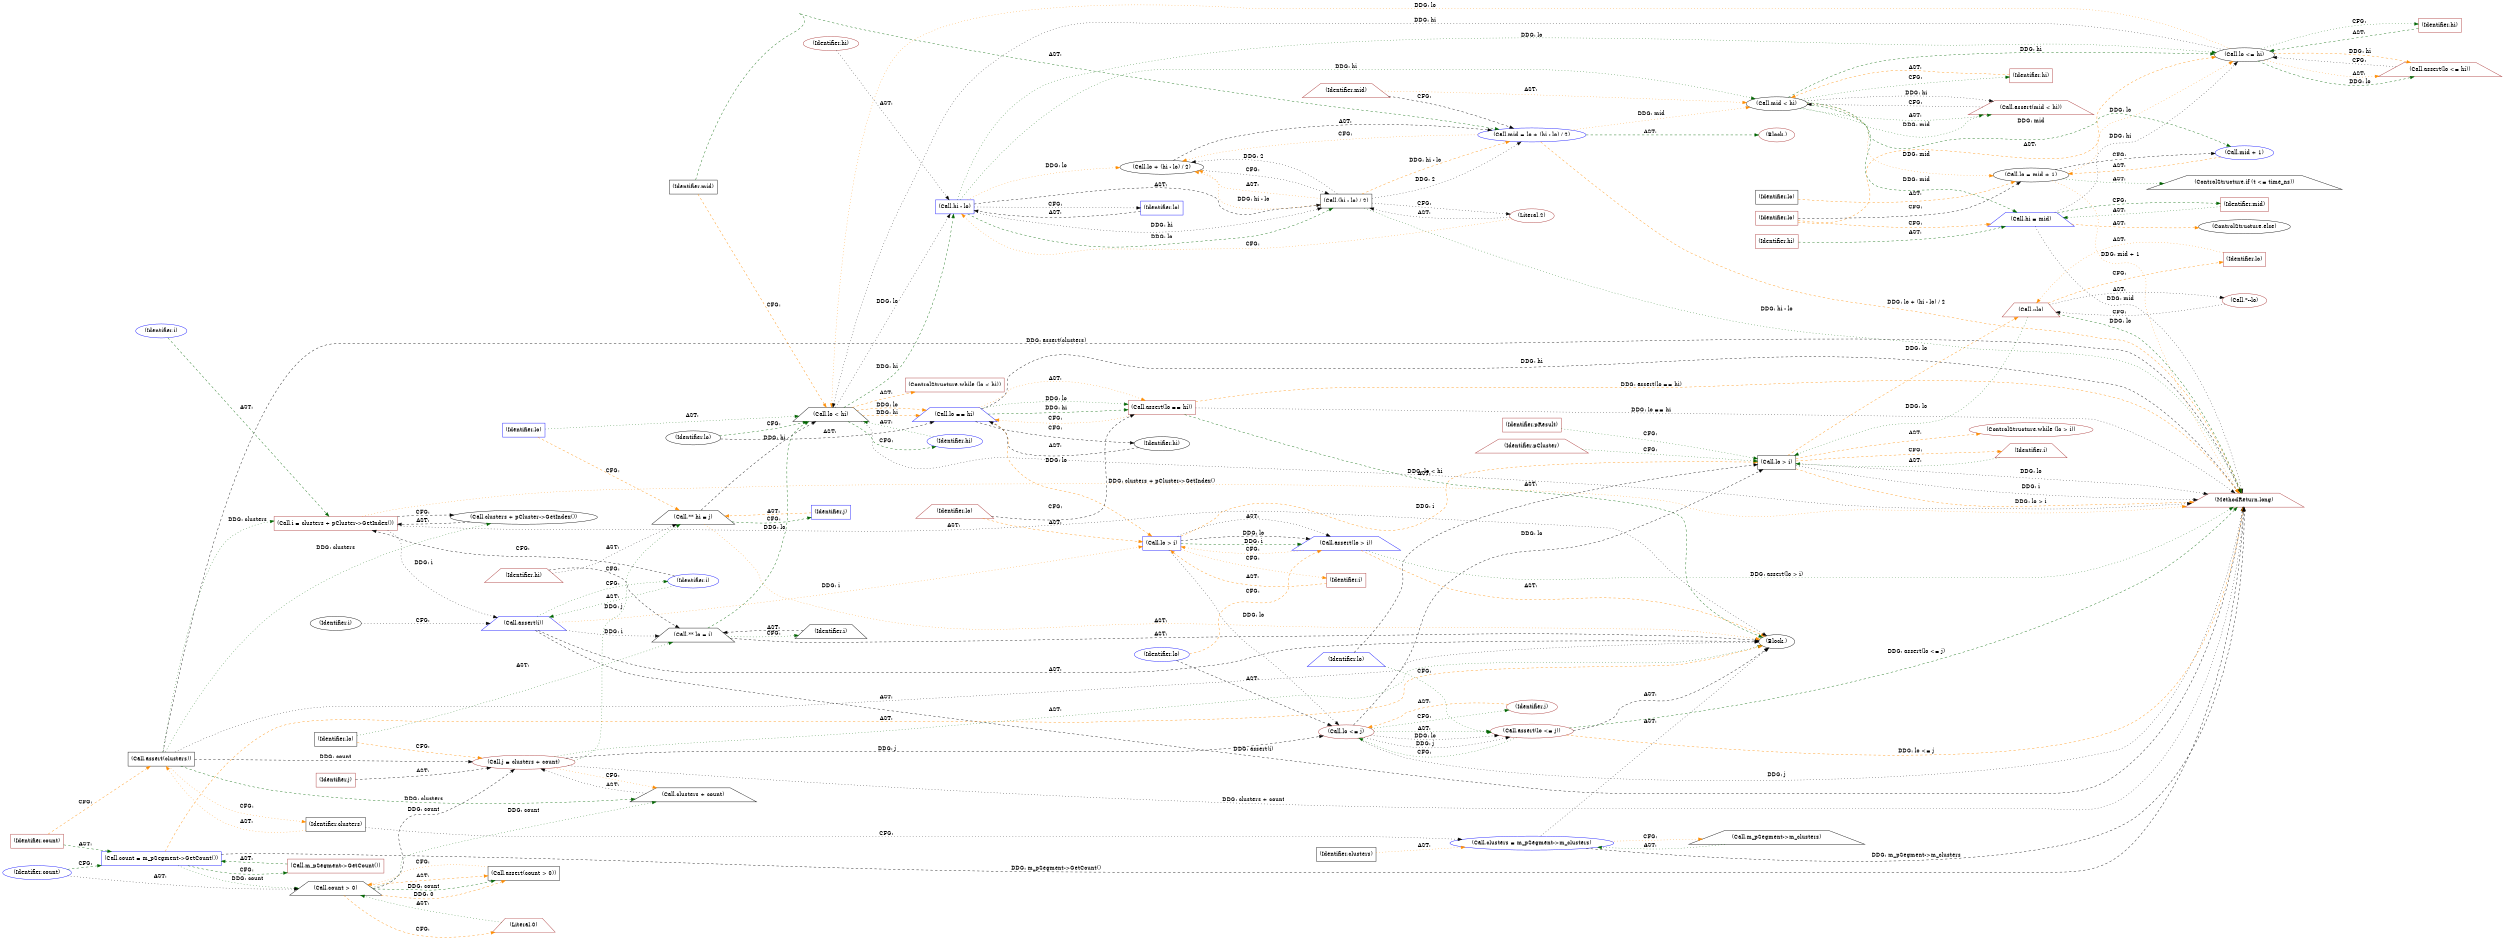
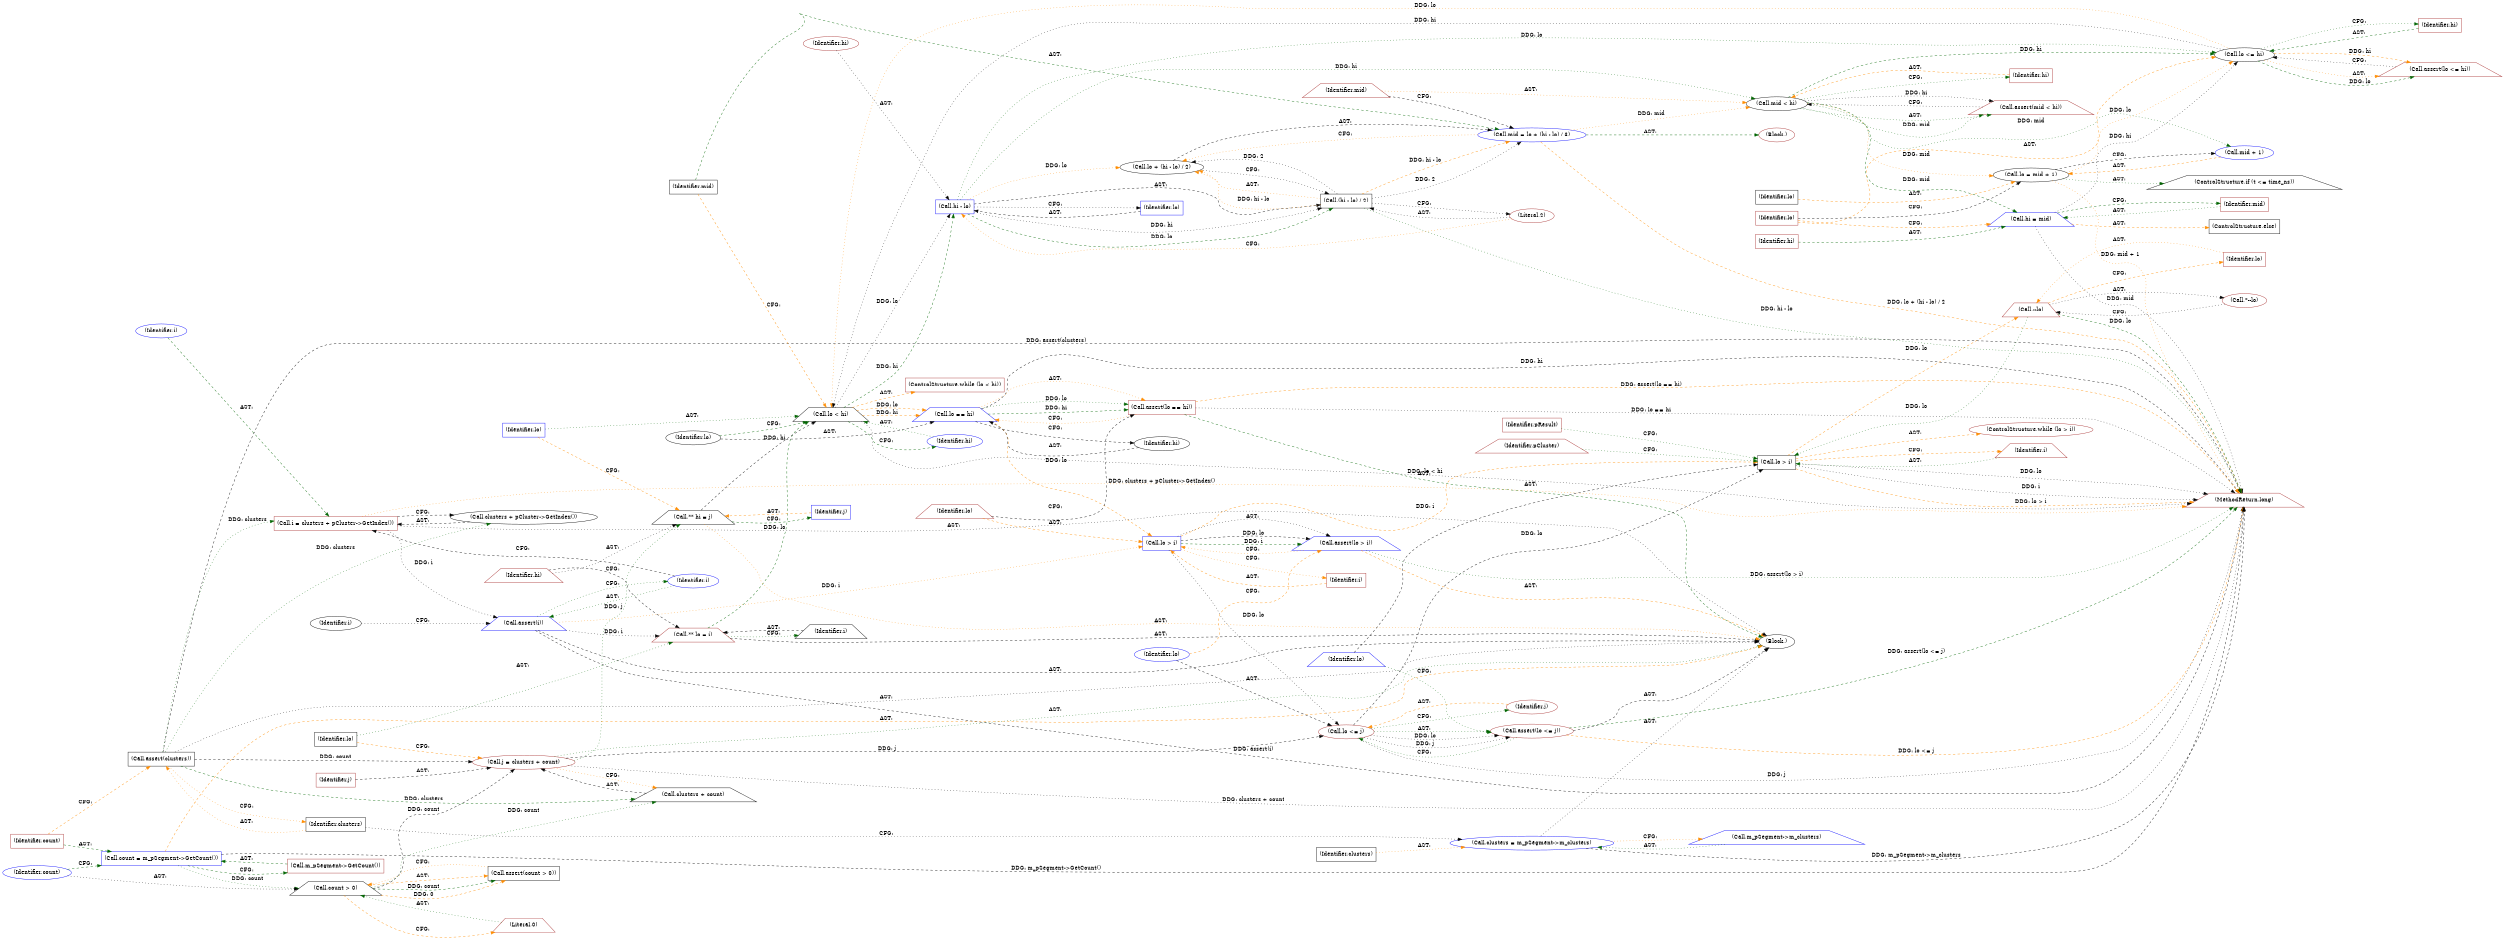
  digraph {
    rankdir=LR
    node [color=brown shape=box]
    edge [color=black style=dotted]
    n1 [color=blue label="(Call,lo == hi)" shape=trapezium]
    n2 [label="(Call,assert(lo == hi))"]
    n3 [color=blue label="(Call,lo > i)"]
    n4 [color=black label="(Identifier,hi)" shape=ellipse]
    n5 [label="(MethodReturn,long)" shape=trapezium]
    n6 [color=black label="(Block,)" shape=ellipse]
    n7 [label="(Call,lo <= j)" shape=ellipse]
    n8 [color=blue label="(Call,assert(lo > i))" shape=trapezium]
    n9 [color=black label="(Call,lo > i)"]
    n10 [label="(Identifier,i)"]
    n11 [color=black label="(Call,lo < hi)" shape=trapezium]
    n12 [color=blue label="(Call,hi - lo)"]
    n13 [color=blue label="(Identifier,hi)" shape=ellipse]
    n14 [label="(ControlStructure,while (lo < hi))"]
    n15 [color=black label="(Call,lo <= hi)" shape=ellipse]
    n16 [color=black label="(Call,mid < hi)" shape=ellipse]
    n17 [color=black label="(Call,lo + (hi - lo) / 2)" shape=ellipse]
    n18 [color=black label="(Call,(hi - lo) / 2)"]
    n19 [color=blue label="(Identifier,lo)"]
    n20 [label="(Identifier,hi)"]
    n21 [label="(Call,assert(lo <= hi))" shape=trapezium]
    n22 [color=black label="(Call,lo = mid + 1)" shape=ellipse]
    n23 [color=blue label="(Call,mid + 1)" shape=ellipse]
    n24 [color=black label="(ControlStructure,if (t <= time_ns))" shape=trapezium]
    n25 [color=blue label="(Call,hi = mid)" shape=trapezium]
    n26 [label="(Call,assert(mid < hi))" shape=trapezium]
    n27 [label="(Identifier,hi)"]
    n28 [label="(Identifier,mid)"]
-   n29 [color=black label="(ControlStructure,else)" shape=ellipse]
-   n30 [color=blue label="(Call,mid = lo + (hi - lo) / 2)" shape=ellipse]
+   n29 [color=black label="(ControlStructure,else)"]
+   n30 [color=blue label="(Call,mid = lo + (hi - lo) / 3)" shape=ellipse]
    n31 [label="(Block,)" shape=ellipse]
    n32 [label="(Literal,2)" shape=ellipse]
-   n33 [color=black label="(Call,** lo = i)" shape=trapezium]
+   n33 [label="(Call,** lo = i)" shape=trapezium]
    n34 [color=black label="(Identifier,i)" shape=trapezium]
    n35 [color=blue label="(Call,assert(i))" shape=trapezium]
    n36 [color=blue label="(Identifier,i)" shape=ellipse]
    n37 [label="(Call,i = clusters + pCluster->GetIndex())"]
    n38 [color=black label="(Call,clusters + pCluster->GetIndex())" shape=ellipse]
    n39 [color=black label="(Call,assert(clusters))"]
    n40 [label="(Call,j = clusters + count)" shape=ellipse]
    n41 [color=black label="(Call,clusters + count)" shape=trapezium]
    n42 [color=black label="(Identifier,clusters)"]
    n43 [color=black label="(Call,** hi = j)" shape=trapezium]
    n44 [color=blue label="(Call,clusters = m_pSegment->m_clusters)" shape=ellipse]
-   n45 [color=black label="(Call,m_pSegment->m_clusters)" shape=trapezium]
+   n45 [color=blue label="(Call,m_pSegment->m_clusters)" shape=trapezium]
    n46 [color=blue label="(Identifier,j)"]
    n47 [label="(Call,assert(lo <= j))" shape=ellipse]
    n48 [label="(Identifier,j)" shape=ellipse]
    n49 [color=black label="(Call,count > 0)" shape=trapezium]
    n50 [label="(Literal,0)" shape=trapezium]
    n51 [color=black label="(Call,assert(count > 0))"]
    n52 [color=blue label="(Call,count = m_pSegment->GetCount())"]
    n53 [label="(Call,m_pSegment->GetCount())"]
    n54 [label="(Call,--lo)" shape=trapezium]
    n55 [label="(ControlStructure,while (lo > i))" shape=ellipse]
    n56 [label="(Identifier,i)" shape=trapezium]
    n57 [label="(Call,*--lo)" shape=ellipse]
    n58 [label="(Identifier,lo)"]
    n59 [color=black label="(Identifier,lo)"]
    n60 [color=blue label="(Identifier,count)" shape=ellipse]
    n61 [label="(Identifier,pCluster)" shape=trapezium]
    n62 [label="(Identifier,count)"]
    n63 [label="(Identifier,hi)" shape=ellipse]
    n64 [color=blue label="(Identifier,lo)" shape=trapezium]
    n65 [label="(Identifier,lo)" shape=trapezium]
    n66 [color=black label="(Identifier,lo)" shape=ellipse]
    n67 [color=blue label="(Identifier,lo)" shape=ellipse]
    n68 [label="(Identifier,pResult)"]
    n69 [label="(Identifier,hi)" shape=trapezium]
    n70 [color=blue label="(Identifier,lo)"]
    n71 [color=blue label="(Identifier,i)" shape=ellipse]
    n72 [color=black label="(Identifier,lo)"]
    n73 [color=black label="(Identifier,clusters)"]
    n74 [label="(Identifier,j)"]
    n75 [label="(Identifier,lo)"]
    n76 [label="(Identifier,hi)"]
    n77 [label="(Identifier,mid)" shape=trapezium]
    n78 [color=black label="(Identifier,i)" shape=ellipse]
    n79 [color=black label="(Identifier,mid)"]
    n1 -> n2 [color=darkorange label="AST: "]
    n1 -> n2 [color=darkgreen label="DDG: lo"]
    n1 -> n2 [color=darkgreen label="DDG: hi" style=dashed]
    n1 -> n3 [color=darkorange label="DDG: lo" style=dashed]
    n1 -> n4 [label="CFG: " style=dashed]
    n1 -> n5 [label="DDG: hi" style=dashed]
    n2 -> n1 [color=darkorange label="CFG: "]
    n2 -> n5 [color=darkorange label="DDG: assert(lo == hi)" style=dashed]
    n2 -> n5 [label="DDG: lo == hi"]
    n2 -> n6 [color=darkgreen label="AST: " style=dashed]
    n3 -> n7 [label="DDG: lo"]
    n3 -> n8 [label="AST: "]
    n3 -> n8 [label="DDG: lo" style=dashed]
    n3 -> n8 [color=darkgreen label="DDG: i" style=dashed]
    n3 -> n9 [color=darkorange label="DDG: i" style=dashed]
    n3 -> n10 [color=darkorange label="CFG: "]
    n4 -> n1 [label="AST: " style=dashed]
    n7 -> n5 [label="DDG: j"]
    n7 -> n9 [label="DDG: lo" style=dashed]
    n7 -> n47 [color=darkgreen label="AST: "]
    n7 -> n47 [label="DDG: lo"]
    n7 -> n47 [label="DDG: j"]
    n7 -> n48 [color=darkgreen label="CFG: "]
    n8 -> n3 [color=darkorange label="CFG: "]
    n8 -> n5 [color=darkgreen label="DDG: assert(lo > i)"]
    n8 -> n6 [color=darkorange label="AST: " style=dashed]
    n9 -> n5 [label="DDG: lo"]
    n9 -> n5 [label="DDG: i"]
    n9 -> n5 [color=darkorange label="DDG: lo > i" style=dashed]
    n9 -> n54 [color=darkorange label="DDG: lo" style=dashed]
    n9 -> n55 [color=darkorange label="AST: " style=dashed]
    n9 -> n56 [color=darkorange label="CFG: " style=dashed]
    n10 -> n3 [color=darkorange label="AST: " style=dashed]
    n11 -> n1 [color=darkorange label="DDG: lo" style=dashed]
    n11 -> n1 [color=darkorange label="DDG: hi" style=dashed]
    n11 -> n5 [label="DDG: lo < hi"]
    n11 -> n12 [color=darkgreen label="DDG: hi" style=dashed]
    n11 -> n12 [label="DDG: lo"]
    n11 -> n13 [color=darkgreen label="CFG: " style=dashed]
    n11 -> n14 [color=darkorange label="AST: " style=dashed]
    n12 -> n15 [color=darkgreen label="DDG: lo"]
    n12 -> n16 [color=darkgreen label="DDG: hi"]
    n12 -> n17 [color=darkorange label="DDG: lo"]
    n12 -> n18 [label="AST: " style=dashed]
    n12 -> n18 [label="DDG: hi"]
    n12 -> n18 [color=darkgreen label="DDG: lo" style=dashed]
    n12 -> n19 [label="CFG: "]
    n13 -> n11 [color=darkgreen label="AST: "]
    n15 -> n11 [color=darkorange label="DDG: lo"]
    n15 -> n11 [label="DDG: hi"]
    n15 -> n20 [color=darkgreen label="CFG: "]
    n15 -> n21 [color=darkorange label="AST: "]
    n15 -> n21 [color=darkgreen label="DDG: lo" style=dashed]
    n15 -> n21 [color=darkorange label="DDG: hi" style=dashed]
    n16 -> n15 [color=darkgreen label="DDG: hi" style=dashed]
    n16 -> n22 [color=darkorange label="DDG: mid"]
-   n16 -> n23 [color=darkgreen label="DDG: mid" style=dashed]
+   n16 -> n23 [color=darkgreen label="DDG: mid"]
    n16 -> n25 [color=darkgreen label="DDG: mid" style=dashed]
    n16 -> n26 [color=darkgreen label="AST: "]
    n16 -> n26 [color=darkgreen label="DDG: mid"]
    n16 -> n26 [label="DDG: hi"]
    n16 -> n27 [color=darkgreen label="CFG: "]
    n17 -> n18 [label="CFG: "]
    n17 -> n30 [label="AST: " style=dashed]
    n18 -> n5 [color=darkgreen label="DDG: hi - lo"]
    n18 -> n17 [color=darkorange label="AST: "]
    n18 -> n17 [color=darkorange label="DDG: hi - lo"]
    n18 -> n17 [label="DDG: 2"]
    n18 -> n30 [color=darkorange label="DDG: hi - lo" style=dashed]
    n18 -> n30 [label="DDG: 2"]
    n18 -> n32 [label="CFG: "]
    n19 -> n12 [label="AST: " style=dashed]
    n20 -> n15 [color=darkgreen label="AST: " style=dashed]
    n21 -> n15 [label="CFG: "]
    n22 -> n5 [color=darkorange label="DDG: mid + 1"]
    n22 -> n15 [color=darkorange label="DDG: lo"]
    n22 -> n23 [label="CFG: " style=dashed]
    n22 -> n24 [color=darkgreen label="AST: "]
    n23 -> n22 [color=darkorange label="AST: " style=dashed]
    n25 -> n5 [label="DDG: mid"]
    n25 -> n15 [label="DDG: hi"]
    n25 -> n28 [color=darkgreen label="CFG: " style=dashed]
    n25 -> n29 [color=darkorange label="AST: " style=dashed]
    n26 -> n16 [label="CFG: "]
    n27 -> n16 [color=darkorange label="AST: " style=dashed]
    n28 -> n25 [color=darkgreen label="AST: "]
    n30 -> n5 [color=darkorange label="DDG: lo + (hi - lo) / 2" style=dashed]
    n30 -> n16 [color=darkorange label="DDG: mid"]
    n30 -> n17 [color=darkorange label="CFG: "]
    n30 -> n31 [color=darkgreen label="AST: " style=dashed]
    n32 -> n12 [color=darkorange label="CFG: "]
    n32 -> n18 [label="AST: "]
    n33 -> n6 [label="AST: " style=dashed]
    n33 -> n11 [color=darkgreen label="DDG: lo" style=dashed]
    n33 -> n34 [color=darkgreen label="CFG: "]
    n34 -> n33 [label="AST: " style=dashed]
    n35 -> n3 [color=darkorange label="DDG: i"]
    n35 -> n5 [label="DDG: assert(i)" style=dashed]
    n35 -> n6 [label="AST: " style=dashed]
    n35 -> n33 [label="DDG: i"]
    n35 -> n36 [color=darkgreen label="CFG: "]
    n36 -> n35 [color=darkgreen label="AST: "]
    n36 -> n37 [label="CFG: " style=dashed]
    n37 -> n5 [color=darkorange label="DDG: clusters + pCluster->GetIndex()"]
    n37 -> n6 [label="AST: "]
    n37 -> n35 [label="DDG: i"]
    n37 -> n38 [label="CFG: " style=dashed]
    n38 -> n37 [label="AST: " style=dashed]
    n39 -> n5 [label="DDG: assert(clusters)" style=dashed]
    n39 -> n6 [label="AST: "]
    n39 -> n37 [color=darkgreen label="DDG: clusters"]
    n39 -> n38 [color=darkgreen label="DDG: clusters"]
    n39 -> n40 [label="DDG: count" style=dashed]
    n39 -> n41 [color=darkgreen label="DDG: clusters" style=dashed]
    n39 -> n42 [color=darkorange label="CFG: "]
    n40 -> n5 [label="DDG: clusters + count"]
    n40 -> n6 [color=darkgreen label="AST: "]
    n40 -> n7 [label="DDG: j" style=dashed]
    n40 -> n41 [color=darkorange label="CFG: "]
    n40 -> n43 [color=darkgreen label="DDG: j"]
-   n41 -> n40 [label="AST: "]
+   n41 -> n40 [label="AST: " style=dashed]
    n42 -> n39 [color=darkorange label="AST: "]
    n42 -> n44 [label="CFG: "]
    n43 -> n6 [color=darkorange label="AST: "]
    n43 -> n11 [label="DDG: hi" style=dashed]
    n43 -> n46 [color=darkgreen label="CFG: " style=dashed]
    n44 -> n5 [label="DDG: m_pSegment->m_clusters" style=dashed]
    n44 -> n6 [label="AST: "]
    n44 -> n45 [color=darkorange label="CFG: "]
    n45 -> n44 [color=darkgreen label="AST: "]
    n46 -> n43 [color=darkorange label="AST: " style=dashed]
    n47 -> n5 [color=darkorange label="DDG: lo <= j" style=dashed]
    n47 -> n5 [color=darkgreen label="DDG: assert(lo <= j)" style=dashed]
    n47 -> n6 [label="AST: " style=dashed]
    n47 -> n7 [color=darkgreen label="CFG: "]
    n48 -> n7 [color=darkorange label="AST: " style=dashed]
    n49 -> n40 [label="DDG: count" style=dashed]
    n49 -> n41 [color=darkgreen label="DDG: count"]
    n49 -> n50 [color=darkorange label="CFG: " style=dashed]
    n49 -> n51 [color=darkorange label="AST: " style=dashed]
    n49 -> n51 [color=darkgreen label="DDG: count" style=dashed]
    n49 -> n51 [color=darkorange label="DDG: 0" style=dashed]
    n50 -> n49 [color=darkgreen label="AST: "]
    n51 -> n49 [color=darkorange label="CFG: "]
    n52 -> n5 [label="DDG: m_pSegment->GetCount()" style=dashed]
    n52 -> n6 [color=darkorange label="AST: " style=dashed]
    n52 -> n49 [color=darkgreen label="DDG: count"]
    n52 -> n53 [color=darkgreen label="CFG: " style=dashed]
    n53 -> n52 [color=darkgreen label="AST: " style=dashed]
    n54 -> n5 [color=darkgreen label="DDG: lo" style=dashed]
    n54 -> n9 [color=darkgreen label="DDG: lo"]
    n54 -> n57 [label="AST: "]
    n54 -> n58 [color=darkorange label="CFG: " style=dashed]
    n56 -> n9 [color=darkgreen label="AST: "]
    n57 -> n54 [label="CFG: "]
    n58 -> n54 [color=darkorange label="AST: "]
    n59 -> n22 [color=darkorange label="AST: " style=dashed]
    n60 -> n49 [label="AST: "]
    n60 -> n52 [color=darkgreen label="CFG: " style=dashed]
    n61 -> n9 [color=darkgreen label="CFG: "]
    n62 -> n39 [color=darkorange label="CFG: " style=dashed]
    n62 -> n52 [color=darkgreen label="AST: " style=dashed]
    n63 -> n12 [label="AST: "]
    n64 -> n9 [label="AST: " style=dashed]
    n64 -> n47 [color=darkgreen label="CFG: "]
    n65 -> n2 [label="CFG: " style=dashed]
    n65 -> n3 [color=darkorange label="AST: " style=dashed]
    n66 -> n1 [label="AST: " style=dashed]
    n66 -> n11 [color=darkgreen label="CFG: " style=dashed]
    n67 -> n7 [label="AST: " style=dashed]
    n67 -> n8 [color=darkorange label="CFG: " style=dashed]
    n68 -> n9 [color=darkgreen label="CFG: "]
    n69 -> n33 [label="CFG: " style=dashed]
    n69 -> n43 [label="AST: "]
    n70 -> n11 [color=darkgreen label="AST: "]
    n70 -> n43 [color=darkorange label="CFG: " style=dashed]
    n71 -> n37 [color=darkgreen label="AST: " style=dashed]
    n72 -> n33 [color=darkgreen label="AST: "]
    n72 -> n40 [color=darkorange label="CFG: " style=dashed]
    n73 -> n44 [color=darkorange label="AST: "]
    n74 -> n40 [label="AST: " style=dashed]
    n75 -> n15 [color=darkorange label="AST: " style=dashed]
    n75 -> n22 [label="CFG: " style=dashed]
    n75 -> n25 [color=darkorange label="CFG: " style=dashed]
    n76 -> n25 [color=darkgreen label="AST: " style=dashed]
    n77 -> n16 [color=darkorange label="AST: "]
    n77 -> n30 [label="CFG: " style=dashed]
    n78 -> n35 [label="CFG: "]
    n79 -> n11 [color=darkorange label="CFG: " style=dashed]
    n79 -> n30 [color=darkgreen label="AST: " style=dashed]
  }
